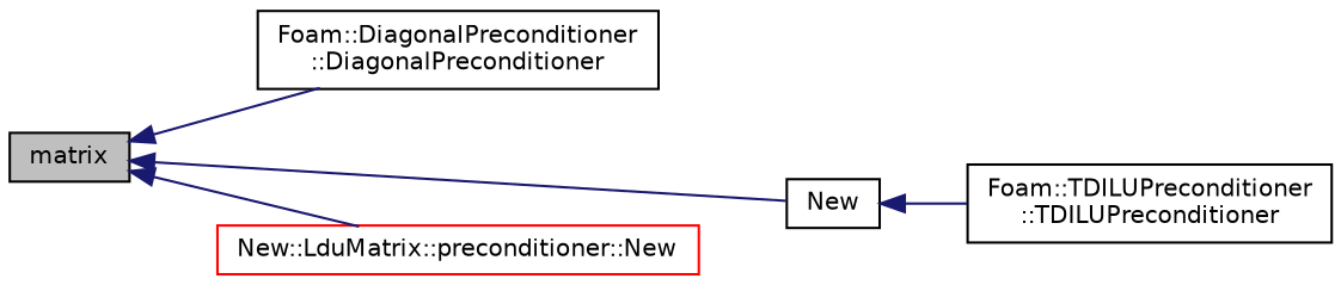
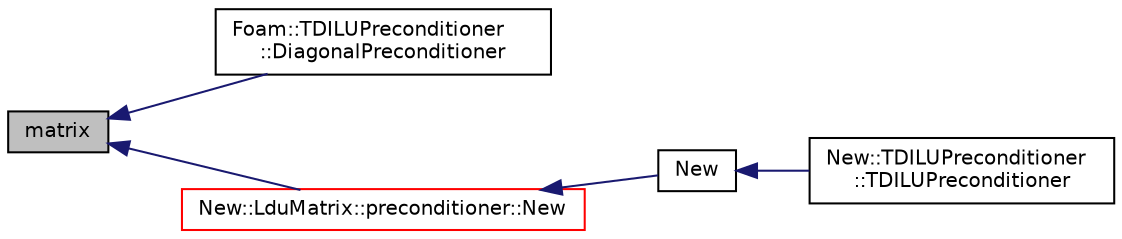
  digraph {
    rankdir=LR
    node [color=black fontname=Helvetica fontsize=10 shape=record]
    edge [color=midnightblue dir=back fontname=Helvetica fontsize=10 labelfontname=Helvetica labelfontsize=10 style=solid]
    n1 [fillcolor=grey75 fontcolor=black height=0.2 label=matrix style=filled width=0.4]
-   n2 [height=0.2 label="Foam::DiagonalPreconditioner\l::DiagonalPreconditioner" width=0.4]
+   n2 [height=0.2 label="Foam::TDILUPreconditioner\l::DiagonalPreconditioner" width=0.4]
    n3 [height=0.2 label=New width=0.4]
    n4 [color=red height=0.2 label="New::LduMatrix::preconditioner::New" width=0.4]
-   n5 [height=0.2 label="Foam::TDILUPreconditioner\l::TDILUPreconditioner" width=0.4]
+   n5 [height=0.2 label="New::TDILUPreconditioner\l::TDILUPreconditioner" width=0.4]
    n1 -> n2
-   n1 -> n3
+   n4 -> n3
    n1 -> n4
    n3 -> n5
  }
